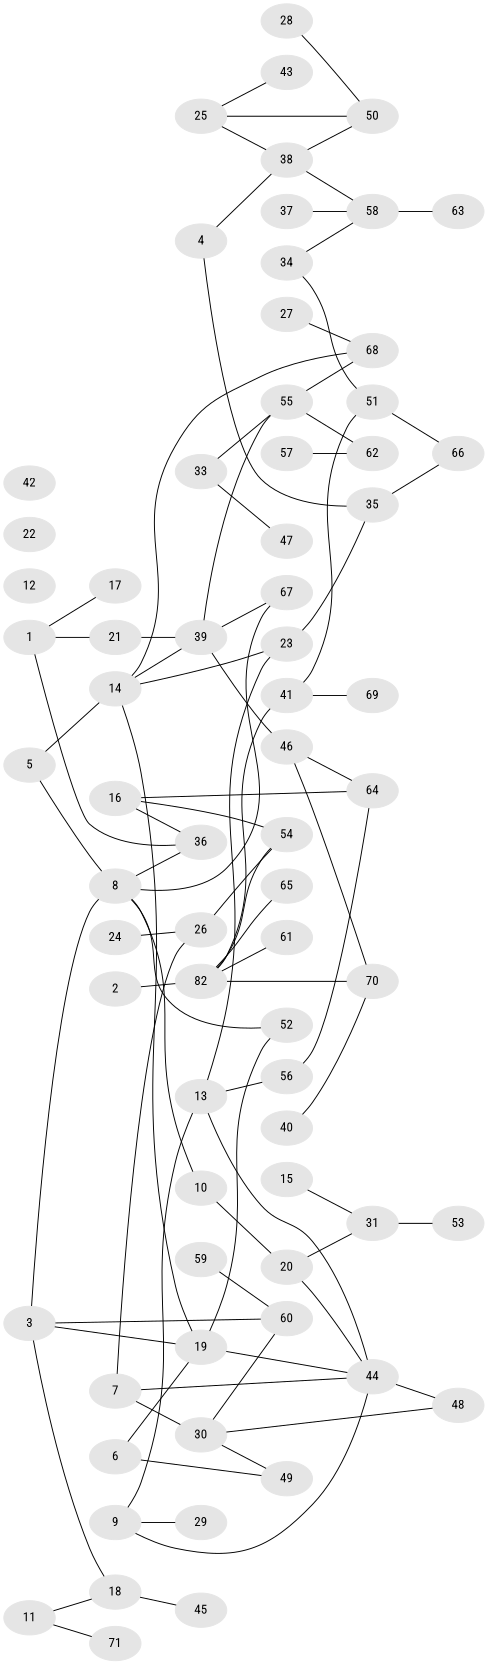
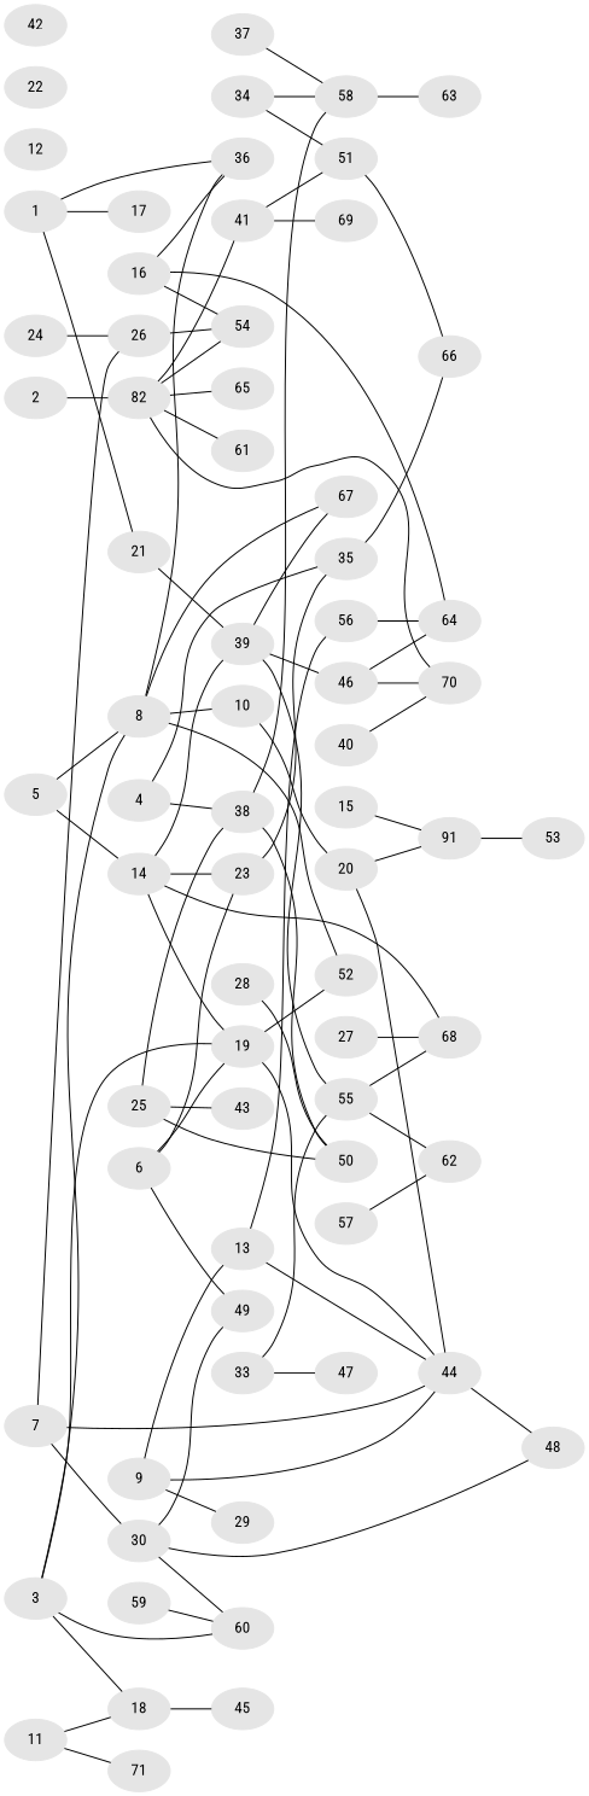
  graph {
    fontname="Roboto Condensed"
    rankdir=LR
    node [color=gray90 fontname="Roboto Condensed" style=filled]
    edge [fontname="Roboto Condensed"]
    1
    17
    21
    36
    39
    n6 [label=82]
    2
    54
    41
    61
    65
    70
    3
    8
    18
    19
    60
    10
    52
    67
    45
    44
    4
    35
    38
    66
    50
    58
    5
    14
    23
    68
    6
    49
    7
    26
    30
    48
    20
    9
    13
    29
    56
-   31
+   31 [label=91]
    11
    71
    12
    64
    46
    55
    15
    53
    16
    22
    24
    25
    43
    27
    28
    51
    69
    33
    47
    62
    34
    63
    37
    40
    42
    57
    59
    1 -- 17
    1 -- 21
    1 -- 36
    21 -- 39
    39 -- 67
    39 -- 46
    39 -- 55
    n6 -- 54
    n6 -- 41
    n6 -- 61
    n6 -- 65
    n6 -- 70
    2 -- n6
    41 -- 51
    41 -- 69
    3 -- 8
    3 -- 18
    3 -- 19
    3 -- 60
    8 -- 36
    8 -- 10
    8 -- 52
    8 -- 67
    18 -- 45
    19 -- 52
    19 -- 44
    10 -- 20
    44 -- 48
    4 -- 35
    4 -- 38
    35 -- 66
    38 -- 50
    38 -- 58
    58 -- 63
    5 -- 8
    5 -- 14
    14 -- 39
    14 -- 19
    14 -- 23
    14 -- 68
    23 -- 35
    6 -- 19
-   13 -- 23
+   6 -- 23
    6 -- 49
    7 -- 44
    7 -- 26
    7 -- 30
    26 -- 54
    30 -- 60
    30 -- 49
    30 -- 48
    20 -- 44
    20 -- 31
    9 -- 44
    9 -- 13
    9 -- 29
    13 -- 44
    13 -- 56
    56 -- 64
    31 -- 53
    11 -- 18
    11 -- 71
    46 -- 70
    46 -- 64
    55 -- 68
    55 -- 62
    15 -- 31
    16 -- 36
    16 -- 54
    16 -- 64
    24 -- 26
    25 -- 38
    25 -- 50
    25 -- 43
    27 -- 68
    28 -- 50
    51 -- 66
    33 -- 55
    33 -- 47
    34 -- 58
    34 -- 51
    37 -- 58
    40 -- 70
    57 -- 62
    59 -- 60
  }
